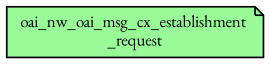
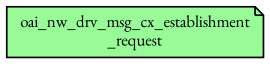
  digraph {
    rankdir=LR
    fontname="EB Garamond"
-   n1 [color=black fillcolor=palegreen fontname="EB Garamond" fontsize=10 height=0.2 label="oai_nw_oai_msg_cx_establishment\l_request" shape=note style=filled width=0.4]
+   n1 [color=black fillcolor=palegreen fontname="EB Garamond" fontsize=10 height=0.2 label="oai_nw_drv_msg_cx_establishment\l_request" shape=note style=filled width=0.4]
  }
